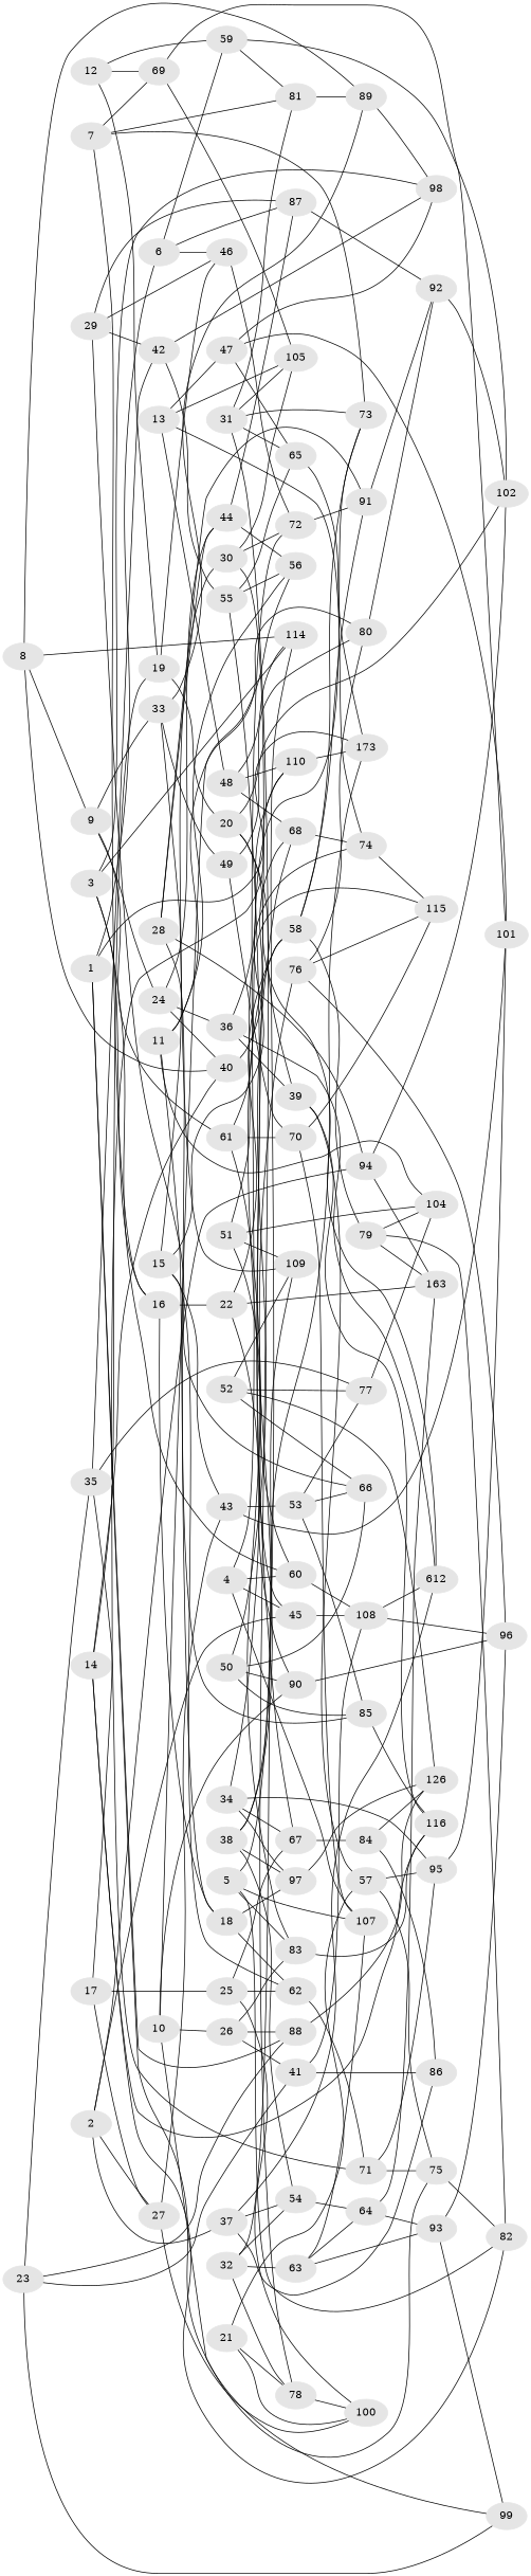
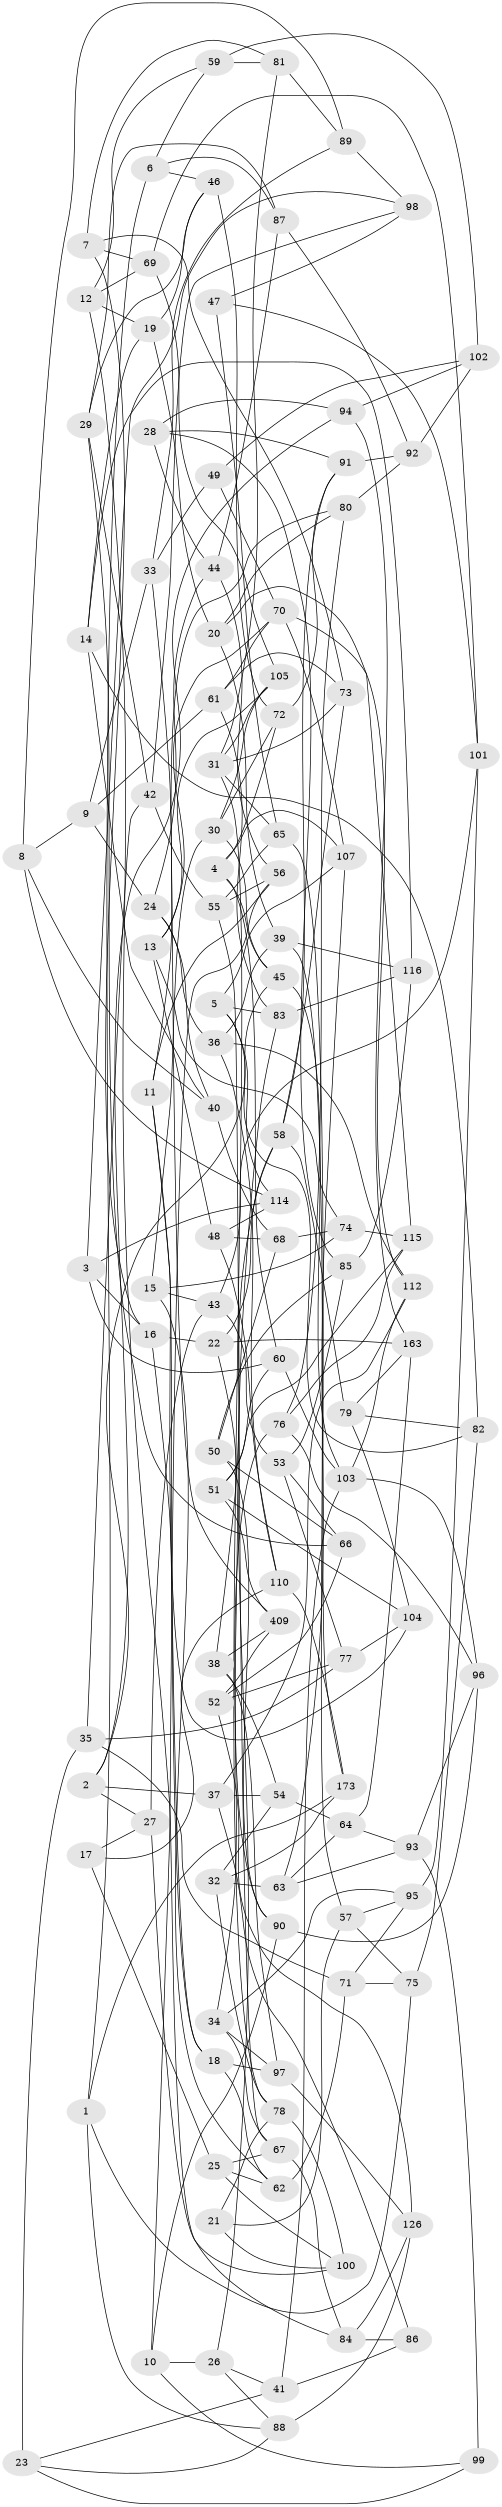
  graph {
    rankdir=LR
    node [color=gray90 style=filled]
    1
    6
    75
    88
    n5 [label=173]
    46
    59
    87
    82
    n10 [label=126]
    2
    27
    37
    45
    94
    43
    100
-   112 [label=612]
+   112
    54
    86
-   108
+   108 [label=103]
    n22 [label=163]
    102
    3
    16
    60
    98
    114
    18
    22
    4
    72
    107
    91
    5
    83
    n37 [label=116]
    81
    92
    7
    69
    73
    105
    101
    89
    8
    9
    40
    24
    33
    61
    68
    36
    44
    49
-   109
+   109 [label=409]
    70
    10
    26
    56
    90
    99
    41
    96
    11
    80
    104
    62
    97
    12
    19
    84
    20
    13
    47
    48
    74
    65
    110
    115
    14
    15
    30
    53
    71
    58
    17
    25
    67
    39
    57
    21
    78
    95
    79
    23
    35
    42
    77
    28
    85
    29
    66
    55
    31
    32
    63
    64
    93
    34
    76
    38
    50
    51
    52
    1 -- 6
    1 -- 75
    1 -- 88
    1 -- n5
    6 -- 46
    6 -- 59
    6 -- 87
    75 -- 82
    88 -- n10
    46 -- 72
    59 -- 102
    59 -- 81
    87 -- 92
    2 -- 27
    2 -- 37
    2 -- 45
    2 -- 94
    27 -- 43
    27 -- 100
    37 -- 112
    37 -- 54
    37 -- 86
    45 -- 108
    94 -- n22
    94 -- 102
    43 -- 101
    43 -- 53
    54 -- 64
    108 -- 112
    108 -- 96
    3 -- 16
    3 -- 60
    3 -- 98
    3 -- 114
    16 -- 18
    16 -- 22
    60 -- 108
    18 -- 62
    18 -- 97
    22 -- n22
    22 -- 90
    22 -- 58
    4 -- 45
    4 -- 60
    4 -- 72
    4 -- 107
    72 -- 91
    91 -- 92
    5 -- 82
    5 -- 114
    5 -- 107
    5 -- 83
    83 -- n37
    81 -- 89
    92 -- 102
    7 -- 16
    7 -- 81
    7 -- 69
    7 -- 73
    69 -- 105
    69 -- 101
    89 -- 98
    8 -- 114
    8 -- 89
    8 -- 9
    8 -- 40
    9 -- 24
    9 -- 33
    9 -- 61
    40 -- 68
    24 -- 40
    24 -- 36
    24 -- 44
    33 -- 89
    33 -- 49
    33 -- 109
    61 -- 83
    61 -- 73
    61 -- 70
    68 -- 74
    36 -- 112
    36 -- 110
    36 -- 39
    44 -- 87
    44 -- 56
    49 -- 102
    49 -- 70
    70 -- 107
    70 -- 115
    10 -- 26
    10 -- 56
    10 -- 90
    10 -- 99
    26 -- 88
    26 -- 83
    26 -- 41
    90 -- 96
    41 -- 86
    41 -- 108
    11 -- 18
    11 -- 56
    11 -- 80
    11 -- 104
    80 -- 92
    62 -- 71
    97 -- n10
    12 -- 59
    12 -- 69
    12 -- 19
+   12 -- 84
    19 -- 46
    19 -- 20
    84 -- n10
    84 -- 86
    20 -- 112
    20 -- 80
    20 -- 39
    13 -- 105
-   13 -- 47
+   13 -- 70
    13 -- 48
    13 -- 74
    47 -- 98
    47 -- 101
    47 -- 65
    48 -- 114
    48 -- 68
    48 -- 110
    74 -- 115
    65 -- n5
    110 -- n5
    14 -- 82
    14 -- n37
    14 -- 40
    14 -- 19
    15 -- 43
    15 -- 62
    15 -- 74
    15 -- 30
    30 -- 45
    30 -- 72
    30 -- 105
    53 -- 77
    53 -- 85
    53 -- 66
    71 -- 75
    71 -- 95
    58 -- 91
    58 -- 73
    58 -- 79
    17 -- 27
    17 -- 110
    17 -- 25
    25 -- 100
    25 -- 62
    25 -- 67
    67 -- 84
    39 -- n37
    39 -- 57
    57 -- 75
    57 -- 95
    21 -- 100
    21 -- 57
    21 -- 78
    78 -- 100
    95 -- 101
    79 -- 82
    79 -- n22
    79 -- 104
    23 -- 88
    23 -- 99
    23 -- 41
    23 -- 35
    35 -- 71
    35 -- 42
    35 -- 77
    42 -- 98
    42 -- 55
    77 -- 104
    28 -- 94
    28 -- 91
    28 -- 44
    28 -- 85
    85 -- n37
    29 -- 46
    29 -- 87
    29 -- 42
    29 -- 66
    55 -- 56
    55 -- 65
    55 -- 67
    31 -- 81
    31 -- 73
    31 -- 105
    31 -- 65
    31 -- 78
    32 -- n5
    32 -- 54
    32 -- 78
    32 -- 63
    63 -- 107
    63 -- 64
    63 -- 93
    64 -- n22
    64 -- 93
    93 -- 99
    93 -- 96
    34 -- 97
    34 -- 67
    34 -- 95
    34 -- 76
    76 -- 96
    76 -- 80
    76 -- 115
    38 -- 54
    38 -- 109
    38 -- 97
    38 -- 58
    50 -- 68
    50 -- 90
    50 -- 85
    50 -- 66
    51 -- 60
    51 -- 109
    51 -- 104
    51 -- 115
    52 -- n10
    52 -- 109
    52 -- 77
    52 -- 66
  }
